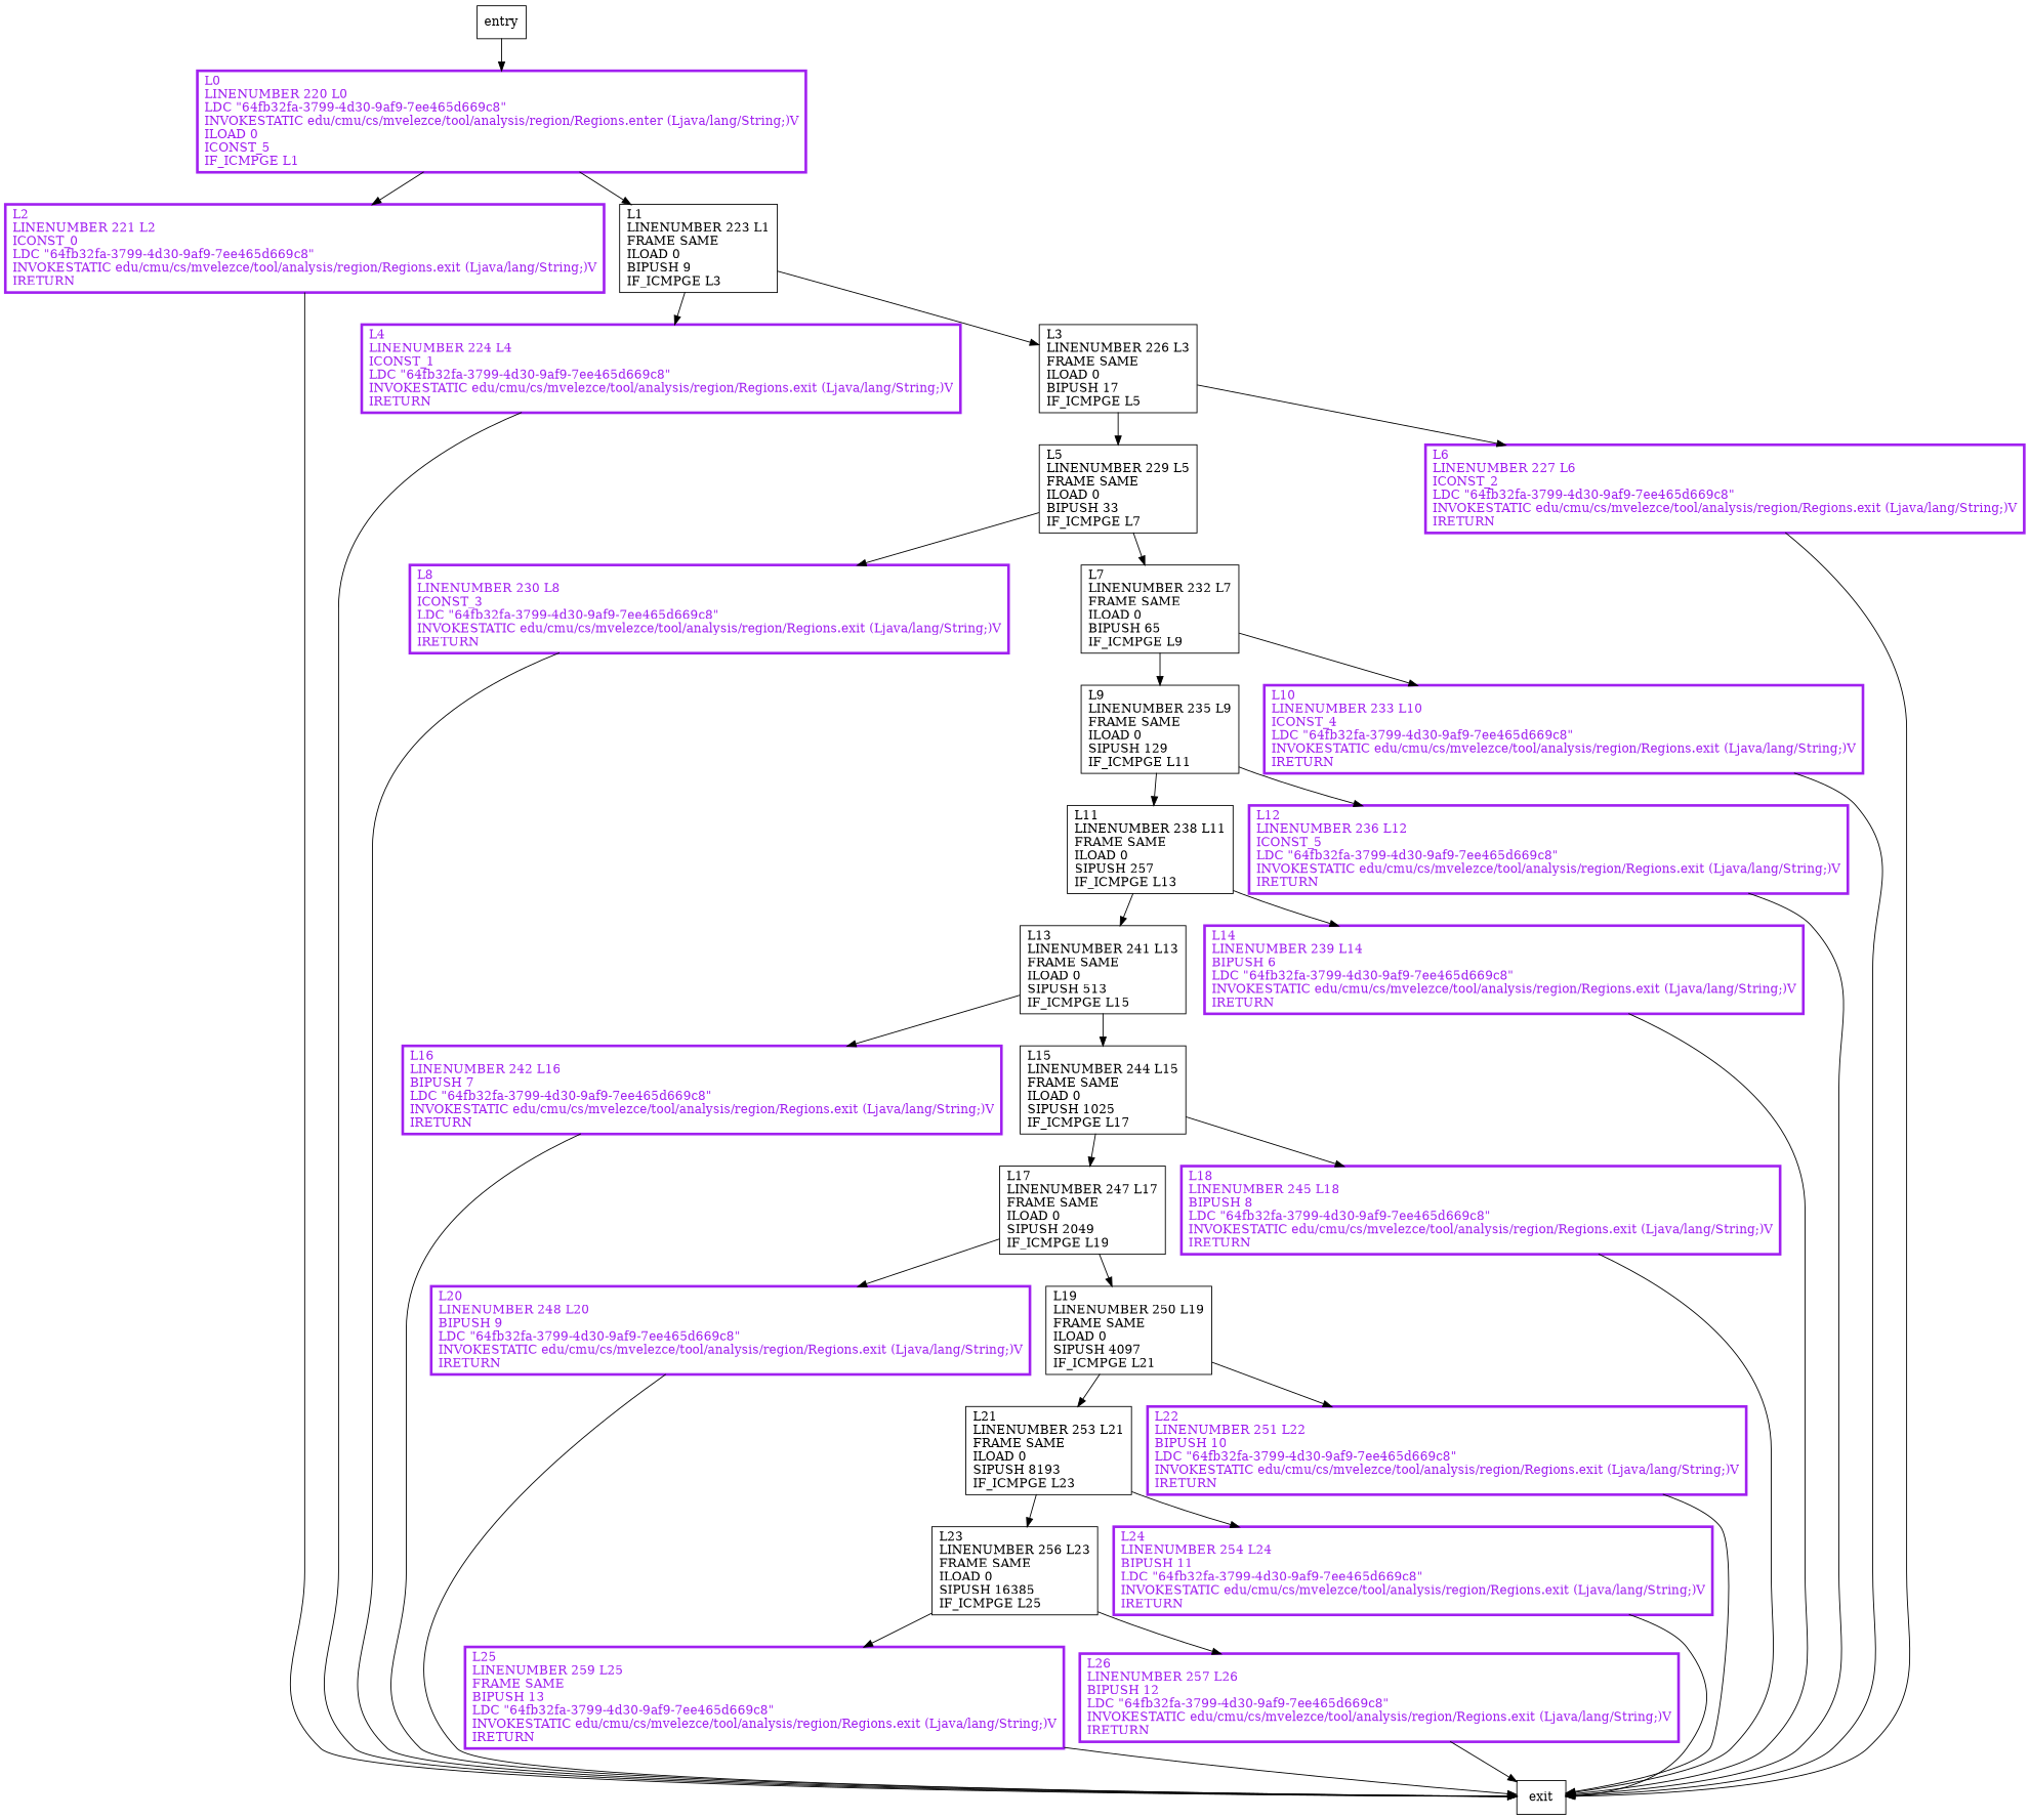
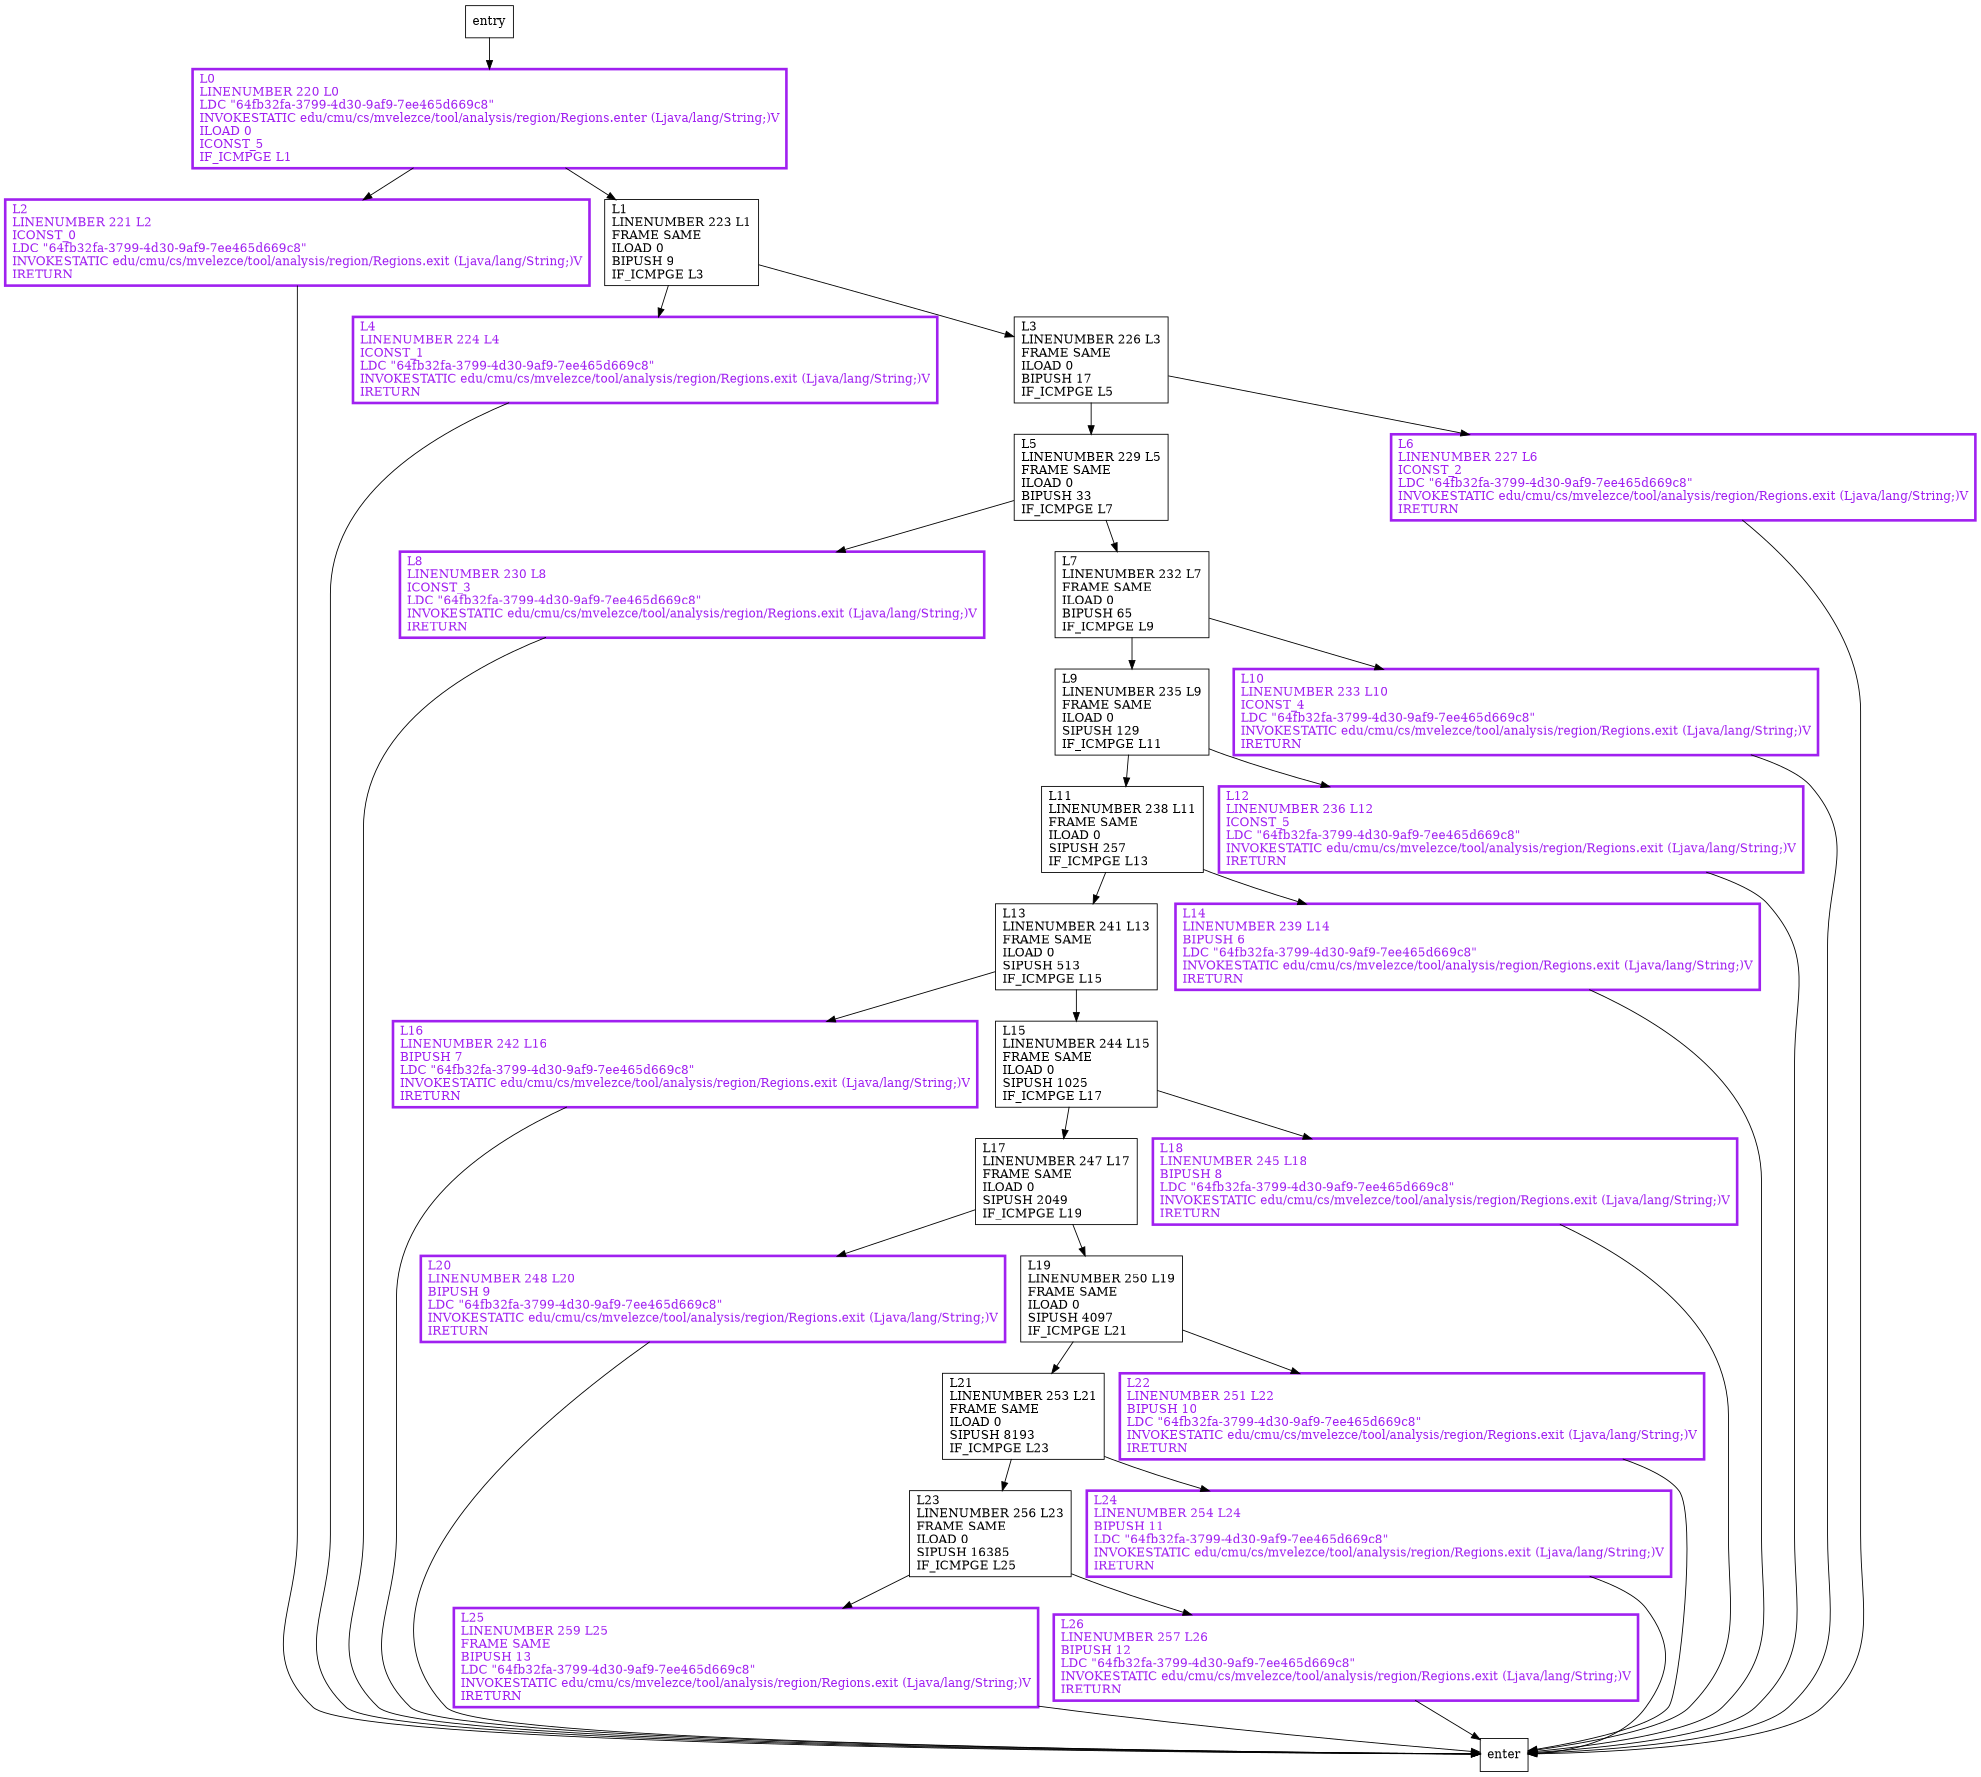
  digraph {
    node [shape=record color=purple fontcolor=purple penwidth=3]
    n1 [label="L17\lLINENUMBER 247 L17\lFRAME SAME\lILOAD 0\lSIPUSH 2049\lIF_ICMPGE L19\l" color="" fontcolor="" penwidth=""]
    n2 [label="L20\lLINENUMBER 248 L20\lBIPUSH 9\lLDC \"64fb32fa-3799-4d30-9af9-7ee465d669c8\"\lINVOKESTATIC edu/cmu/cs/mvelezce/tool/analysis/region/Regions.exit (Ljava/lang/String;)V\lIRETURN\l"]
    n3 [label="L19\lLINENUMBER 250 L19\lFRAME SAME\lILOAD 0\lSIPUSH 4097\lIF_ICMPGE L21\l" color="" fontcolor="" penwidth=""]
    n4 [label="L9\lLINENUMBER 235 L9\lFRAME SAME\lILOAD 0\lSIPUSH 129\lIF_ICMPGE L11\l" color="" fontcolor="" penwidth=""]
    n5 [label="L11\lLINENUMBER 238 L11\lFRAME SAME\lILOAD 0\lSIPUSH 257\lIF_ICMPGE L13\l" color="" fontcolor="" penwidth=""]
    n6 [label="L12\lLINENUMBER 236 L12\lICONST_5\lLDC \"64fb32fa-3799-4d30-9af9-7ee465d669c8\"\lINVOKESTATIC edu/cmu/cs/mvelezce/tool/analysis/region/Regions.exit (Ljava/lang/String;)V\lIRETURN\l"]
    n7 [label="L16\lLINENUMBER 242 L16\lBIPUSH 7\lLDC \"64fb32fa-3799-4d30-9af9-7ee465d669c8\"\lINVOKESTATIC edu/cmu/cs/mvelezce/tool/analysis/region/Regions.exit (Ljava/lang/String;)V\lIRETURN\l"]
-   exit [color="" fontcolor="" penwidth=""]
+   exit [label=enter color="" fontcolor="" penwidth=""]
    n9 [label="L5\lLINENUMBER 229 L5\lFRAME SAME\lILOAD 0\lBIPUSH 33\lIF_ICMPGE L7\l" color="" fontcolor="" penwidth=""]
    n10 [label="L8\lLINENUMBER 230 L8\lICONST_3\lLDC \"64fb32fa-3799-4d30-9af9-7ee465d669c8\"\lINVOKESTATIC edu/cmu/cs/mvelezce/tool/analysis/region/Regions.exit (Ljava/lang/String;)V\lIRETURN\l"]
    n11 [label="L7\lLINENUMBER 232 L7\lFRAME SAME\lILOAD 0\lBIPUSH 65\lIF_ICMPGE L9\l" color="" fontcolor="" penwidth=""]
    n12 [label="L13\lLINENUMBER 241 L13\lFRAME SAME\lILOAD 0\lSIPUSH 513\lIF_ICMPGE L15\l" color="" fontcolor="" penwidth=""]
    n13 [label="L15\lLINENUMBER 244 L15\lFRAME SAME\lILOAD 0\lSIPUSH 1025\lIF_ICMPGE L17\l" color="" fontcolor="" penwidth=""]
    n14 [label="L25\lLINENUMBER 259 L25\lFRAME SAME\lBIPUSH 13\lLDC \"64fb32fa-3799-4d30-9af9-7ee465d669c8\"\lINVOKESTATIC edu/cmu/cs/mvelezce/tool/analysis/region/Regions.exit (Ljava/lang/String;)V\lIRETURN\l"]
    n15 [label="L2\lLINENUMBER 221 L2\lICONST_0\lLDC \"64fb32fa-3799-4d30-9af9-7ee465d669c8\"\lINVOKESTATIC edu/cmu/cs/mvelezce/tool/analysis/region/Regions.exit (Ljava/lang/String;)V\lIRETURN\l"]
    n16 [label="L14\lLINENUMBER 239 L14\lBIPUSH 6\lLDC \"64fb32fa-3799-4d30-9af9-7ee465d669c8\"\lINVOKESTATIC edu/cmu/cs/mvelezce/tool/analysis/region/Regions.exit (Ljava/lang/String;)V\lIRETURN\l"]
    n17 [label="L21\lLINENUMBER 253 L21\lFRAME SAME\lILOAD 0\lSIPUSH 8193\lIF_ICMPGE L23\l" color="" fontcolor="" penwidth=""]
    n18 [label="L23\lLINENUMBER 256 L23\lFRAME SAME\lILOAD 0\lSIPUSH 16385\lIF_ICMPGE L25\l" color="" fontcolor="" penwidth=""]
    n19 [label="L24\lLINENUMBER 254 L24\lBIPUSH 11\lLDC \"64fb32fa-3799-4d30-9af9-7ee465d669c8\"\lINVOKESTATIC edu/cmu/cs/mvelezce/tool/analysis/region/Regions.exit (Ljava/lang/String;)V\lIRETURN\l"]
    n20 [label="L6\lLINENUMBER 227 L6\lICONST_2\lLDC \"64fb32fa-3799-4d30-9af9-7ee465d669c8\"\lINVOKESTATIC edu/cmu/cs/mvelezce/tool/analysis/region/Regions.exit (Ljava/lang/String;)V\lIRETURN\l"]
    n21 [label="L1\lLINENUMBER 223 L1\lFRAME SAME\lILOAD 0\lBIPUSH 9\lIF_ICMPGE L3\l" color="" fontcolor="" penwidth=""]
    n22 [label="L4\lLINENUMBER 224 L4\lICONST_1\lLDC \"64fb32fa-3799-4d30-9af9-7ee465d669c8\"\lINVOKESTATIC edu/cmu/cs/mvelezce/tool/analysis/region/Regions.exit (Ljava/lang/String;)V\lIRETURN\l"]
    n23 [label="L3\lLINENUMBER 226 L3\lFRAME SAME\lILOAD 0\lBIPUSH 17\lIF_ICMPGE L5\l" color="" fontcolor="" penwidth=""]
    n24 [label="L18\lLINENUMBER 245 L18\lBIPUSH 8\lLDC \"64fb32fa-3799-4d30-9af9-7ee465d669c8\"\lINVOKESTATIC edu/cmu/cs/mvelezce/tool/analysis/region/Regions.exit (Ljava/lang/String;)V\lIRETURN\l"]
    n25 [label="L22\lLINENUMBER 251 L22\lBIPUSH 10\lLDC \"64fb32fa-3799-4d30-9af9-7ee465d669c8\"\lINVOKESTATIC edu/cmu/cs/mvelezce/tool/analysis/region/Regions.exit (Ljava/lang/String;)V\lIRETURN\l"]
    n26 [label="L26\lLINENUMBER 257 L26\lBIPUSH 12\lLDC \"64fb32fa-3799-4d30-9af9-7ee465d669c8\"\lINVOKESTATIC edu/cmu/cs/mvelezce/tool/analysis/region/Regions.exit (Ljava/lang/String;)V\lIRETURN\l"]
    n27 [label="L10\lLINENUMBER 233 L10\lICONST_4\lLDC \"64fb32fa-3799-4d30-9af9-7ee465d669c8\"\lINVOKESTATIC edu/cmu/cs/mvelezce/tool/analysis/region/Regions.exit (Ljava/lang/String;)V\lIRETURN\l"]
    n28 [label="L0\lLINENUMBER 220 L0\lLDC \"64fb32fa-3799-4d30-9af9-7ee465d669c8\"\lINVOKESTATIC edu/cmu/cs/mvelezce/tool/analysis/region/Regions.enter (Ljava/lang/String;)V\lILOAD 0\lICONST_5\lIF_ICMPGE L1\l"]
    entry [color="" fontcolor="" penwidth=""]
    n1 -> n2
    n1 -> n3
    n2 -> exit
    n3 -> n17
    n3 -> n25
    n4 -> n5
    n4 -> n6
    n5 -> n12
    n5 -> n16
    n6 -> exit
    n7 -> exit
    n9 -> n10
    n9 -> n11
    n10 -> exit
    n11 -> n4
    n11 -> n27
    n12 -> n7
    n12 -> n13
    n13 -> n1
    n13 -> n24
    n14 -> exit
    n15 -> exit
    n16 -> exit
    n17 -> n18
    n17 -> n19
    n18 -> n14
    n18 -> n26
    n19 -> exit
    n20 -> exit
    n21 -> n22
    n21 -> n23
    n22 -> exit
    n23 -> n9
    n23 -> n20
    n24 -> exit
    n25 -> exit
    n26 -> exit
    n27 -> exit
    n28 -> n15
    n28 -> n21
    entry -> n28
  }
